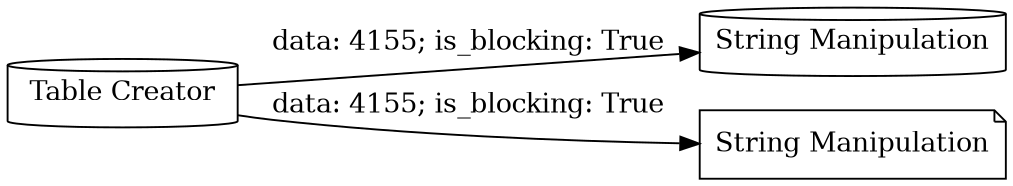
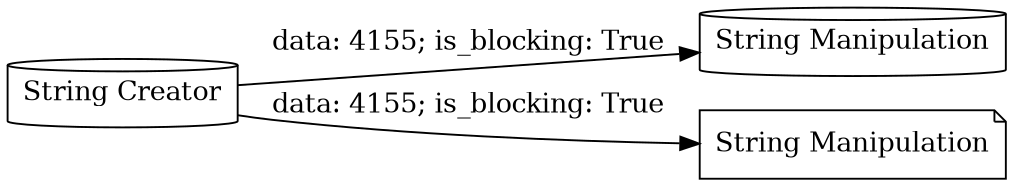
  digraph {
    rankdir=LR
    node [shape=cylinder]
    n1 [label="String Manipulation"]
    n2 [label="String Manipulation" shape=note]
-   n3 [label="Table Creator"]
+   n3 [label="String Creator"]
    n3 -> n1 [label="data: 4155; is_blocking: True"]
    n3 -> n2 [label="data: 4155; is_blocking: True"]
  }
